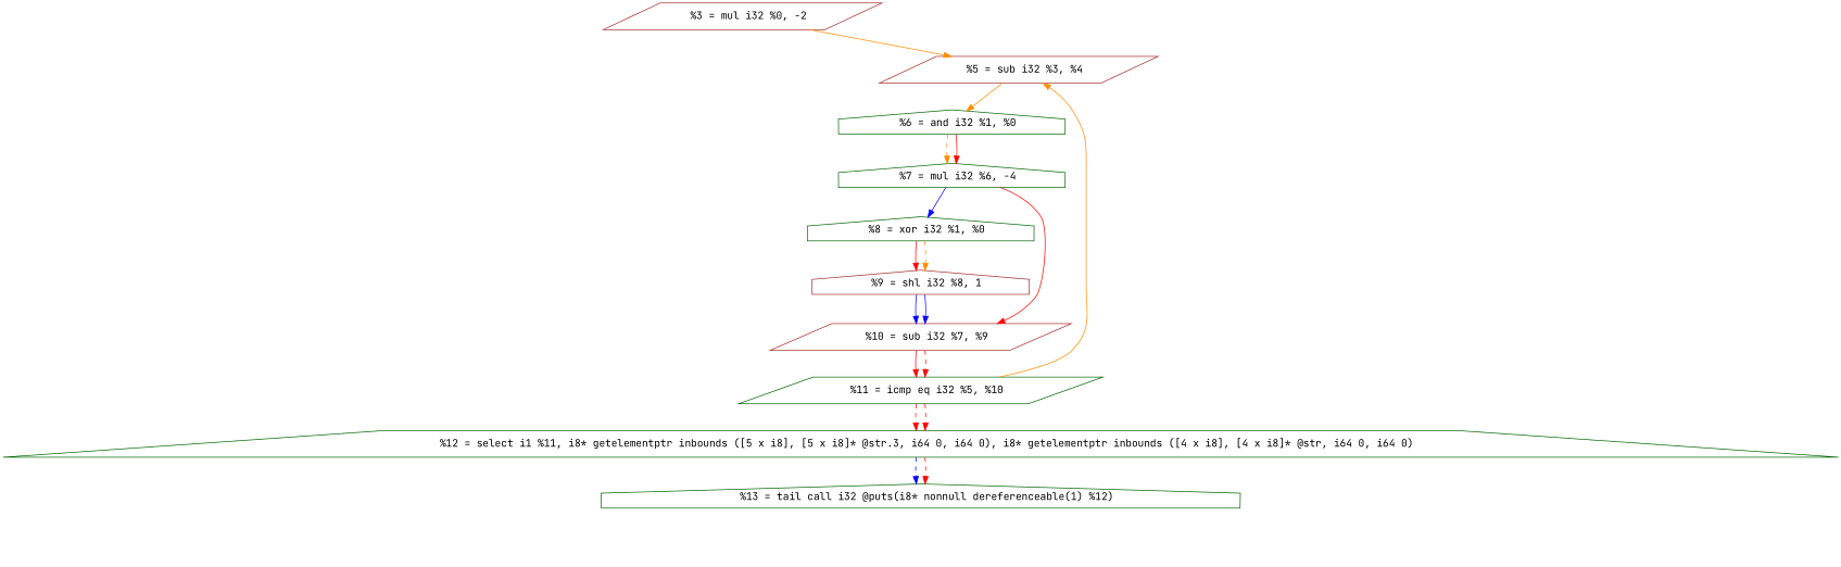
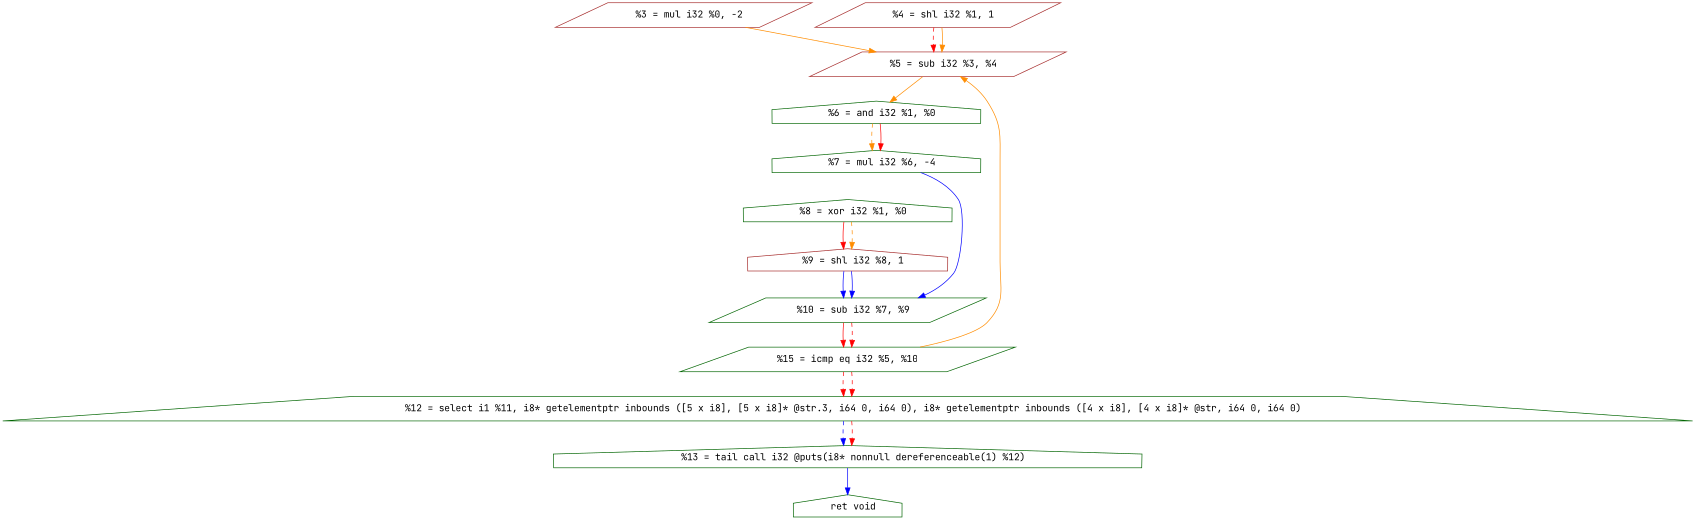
  digraph {
    fontname="JetBrains Mono"
    node [color=darkgreen fontname="JetBrains Mono" shape=house]
    edge [color=red fontname="JetBrains Mono" style=solid]
    n1 [color=brown label="  %3 = mul i32 %0, -2" shape=parallelogram]
    n2 [color=brown label="  %5 = sub i32 %3, %4" shape=parallelogram]
+   n3 [color=brown label="  %4 = shl i32 %1, 1" shape=parallelogram]
    n4 [label="  %6 = and i32 %1, %0"]
    n5 [label="  %7 = mul i32 %6, -4"]
-   n6 [label="  %11 = icmp eq i32 %5, %10" shape=parallelogram]
+   n6 [label="%15 = icmp eq i32 %5, %10" shape=parallelogram]
    n7 [label="  %12 = select i1 %11, i8* getelementptr inbounds ([5 x i8], [5 x i8]* @str.3, i64 0, i64 0), i8* getelementptr inbounds ([4 x i8], [4 x i8]* @str, i64 0, i64 0)" shape=trapezium]
    n8 [label="  %8 = xor i32 %1, %0"]
-   n9 [color=brown label="  %10 = sub i32 %7, %9" shape=parallelogram]
+   n9 [label="  %10 = sub i32 %7, %9" shape=parallelogram]
    n10 [color=brown label="  %9 = shl i32 %8, 1"]
    n11 [label="  %13 = tail call i32 @puts(i8* nonnull dereferenceable(1) %12)"]
+   n12 [label="  ret void"]
    n1 -> n2 [color=darkorange]
    n2 -> n4 [color=darkorange]
+   n3 -> n2 [style=dashed]
+   n3 -> n2 [color=darkorange]
    n4 -> n5 [color=darkorange style=dashed]
    n4 -> n5
-   n5 -> n8 [color=blue]
-   n5 -> n9
+   n5 -> n9 [color=blue]
    n6 -> n2 [color=darkorange]
    n6 -> n7 [style=dashed]
    n6 -> n7 [style=dashed]
    n7 -> n11 [color=blue style=dashed]
    n7 -> n11 [style=dashed]
    n8 -> n10
    n8 -> n10 [color=darkorange style=dashed]
    n9 -> n6
    n9 -> n6 [style=dashed]
    n10 -> n9 [color=blue]
    n10 -> n9 [color=blue]
+   n11 -> n12 [color=blue]
  }
